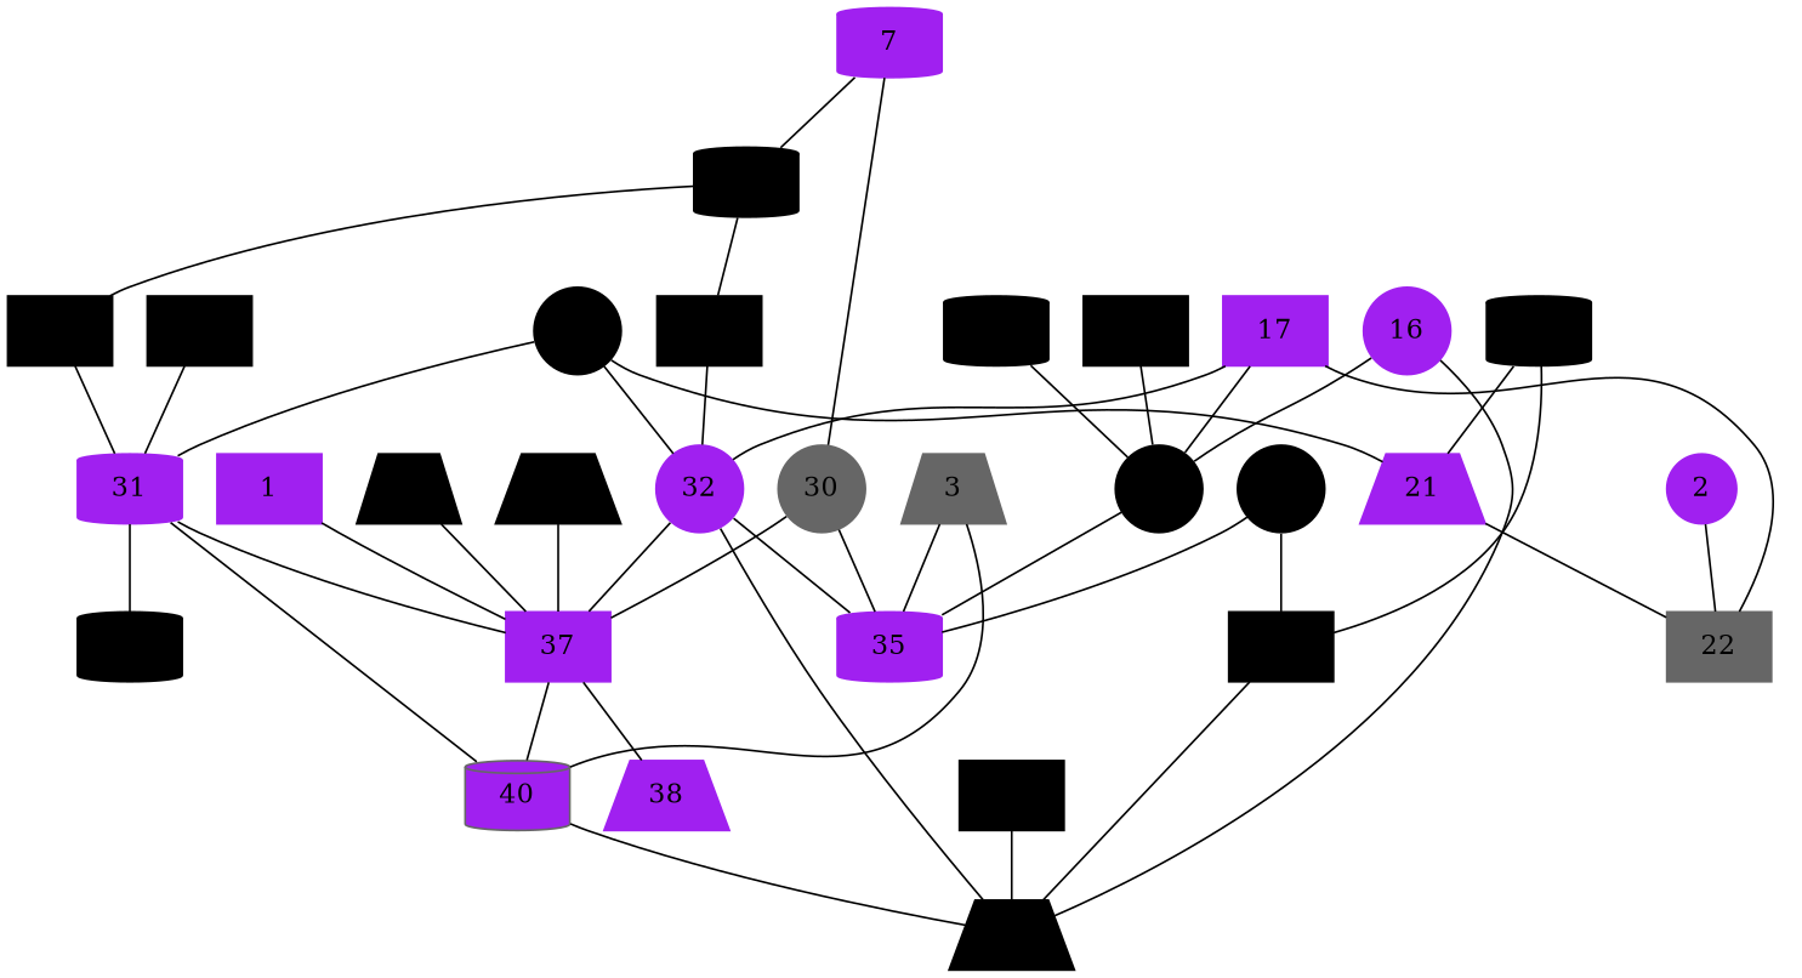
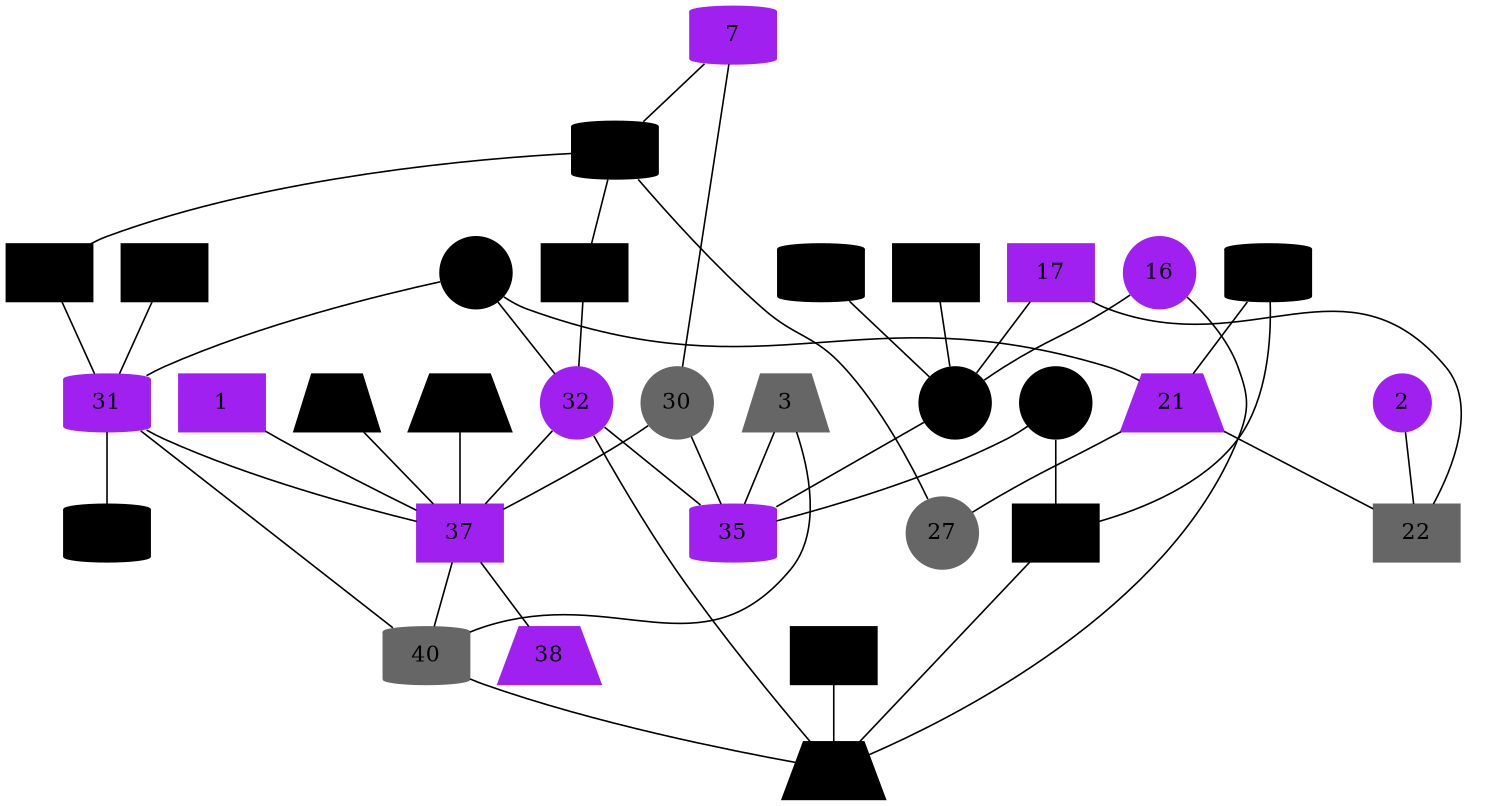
  graph {
    node [color=black shape=box style=filled]
    edge [weight=1.0]
    1 [color=purple]
    37 [color=purple]
-   40 [color=gray40 shape=cylinder fillcolor=purple]
+   40 [color=gray40 shape=cylinder]
    38 [color=purple shape=trapezium]
    2 [color=purple shape=circle]
    22 [color=gray40]
    3 [color=gray40 shape=trapezium]
    35 [color=purple shape=cylinder]
    42 [shape=trapezium]
    20 [shape=circle]
    31 [color=purple shape=cylinder]
    21 [color=purple shape=trapezium]
    32 [color=purple shape=circle]
    7 [color=purple shape=cylinder]
    19 [shape=cylinder]
    30 [color=gray40 shape=circle]
    23
    24
+   27 [color=gray40 shape=circle]
    8 [shape=trapezium]
    33 [shape=circle]
    9
    12
    41 [shape=cylinder]
    13 [shape=circle]
    29
    14 [shape=cylinder]
    15 [shape=cylinder]
    16 [color=purple shape=circle]
    17 [color=purple]
    25
    34 [shape=trapezium]
    1 -- 37
    37 -- 40
    37 -- 38
    40 -- 42
    2 -- 22
    3 -- 40
    3 -- 35
    20 -- 31
    20 -- 21
    20 -- 32
    31 -- 37
    31 -- 40
    31 -- 41
    21 -- 22
+   21 -- 27
    32 -- 37
    32 -- 35
    32 -- 42
    7 -- 19
    7 -- 30 [weight=2.0]
    19 -- 23
    19 -- 24
+   19 -- 27
    30 -- 37 [weight=2.0]
    30 -- 35
    23 -- 32
    24 -- 31
    8 -- 37
    33 -- 35
    9 -- 33
    12 -- 31 [weight=2.0]
    13 -- 35
    13 -- 29
    29 -- 42
    14 -- 21
    14 -- 29
    15 -- 33
    16 -- 42
    16 -- 33
    17 -- 22
-   17 -- 32 [weight=2.0]
    17 -- 33
    25 -- 42
    34 -- 37 [weight=2.0]
  }
